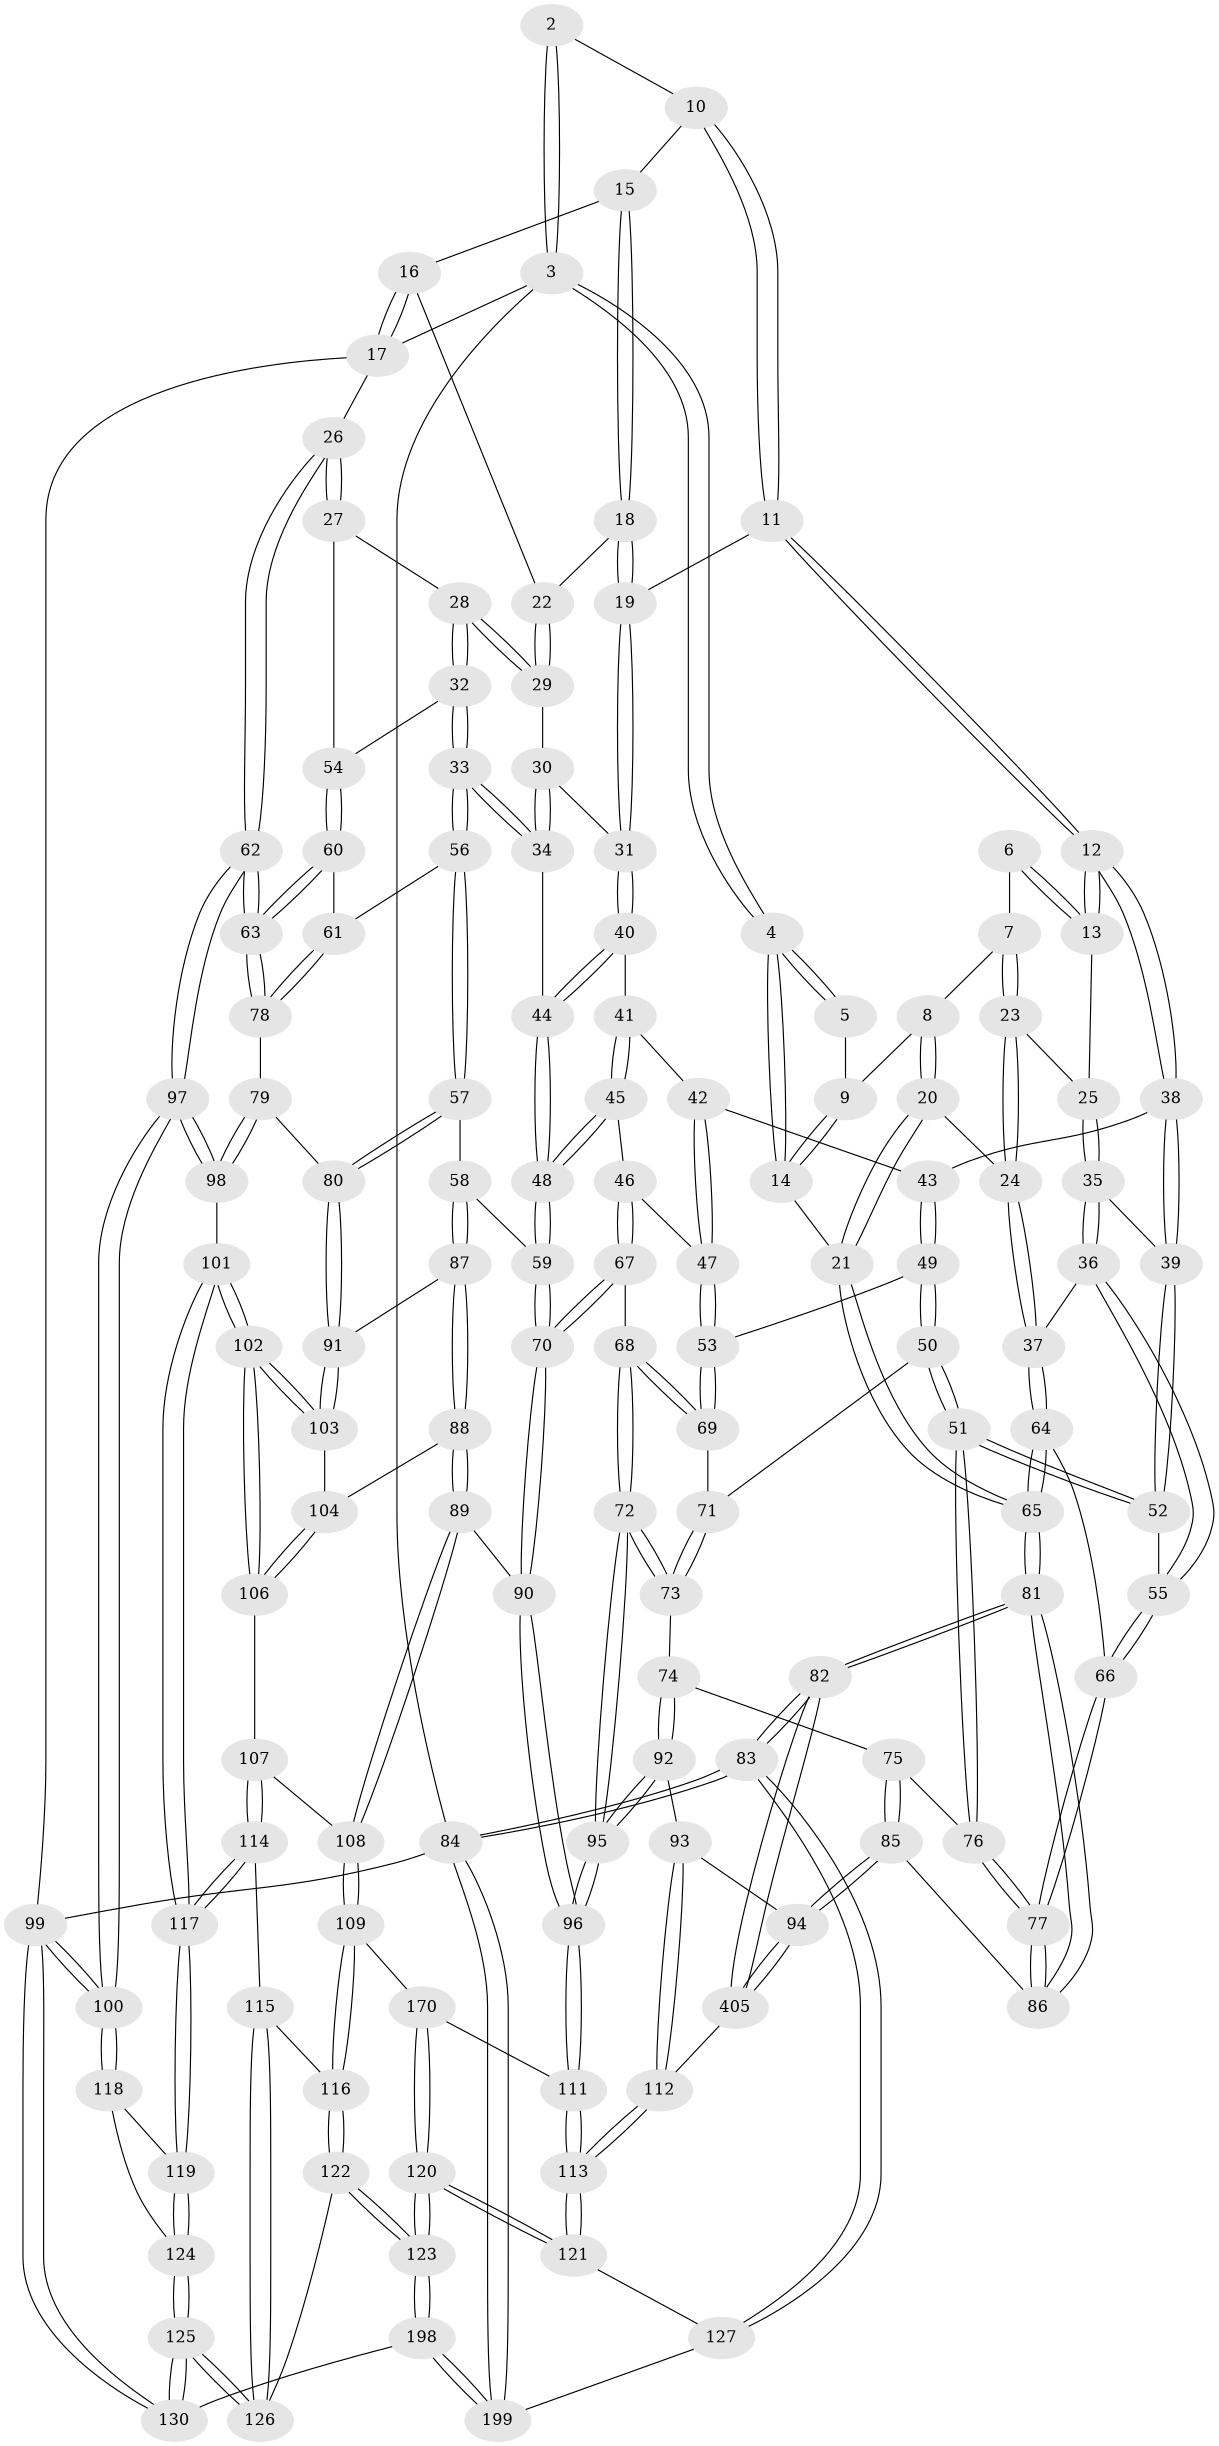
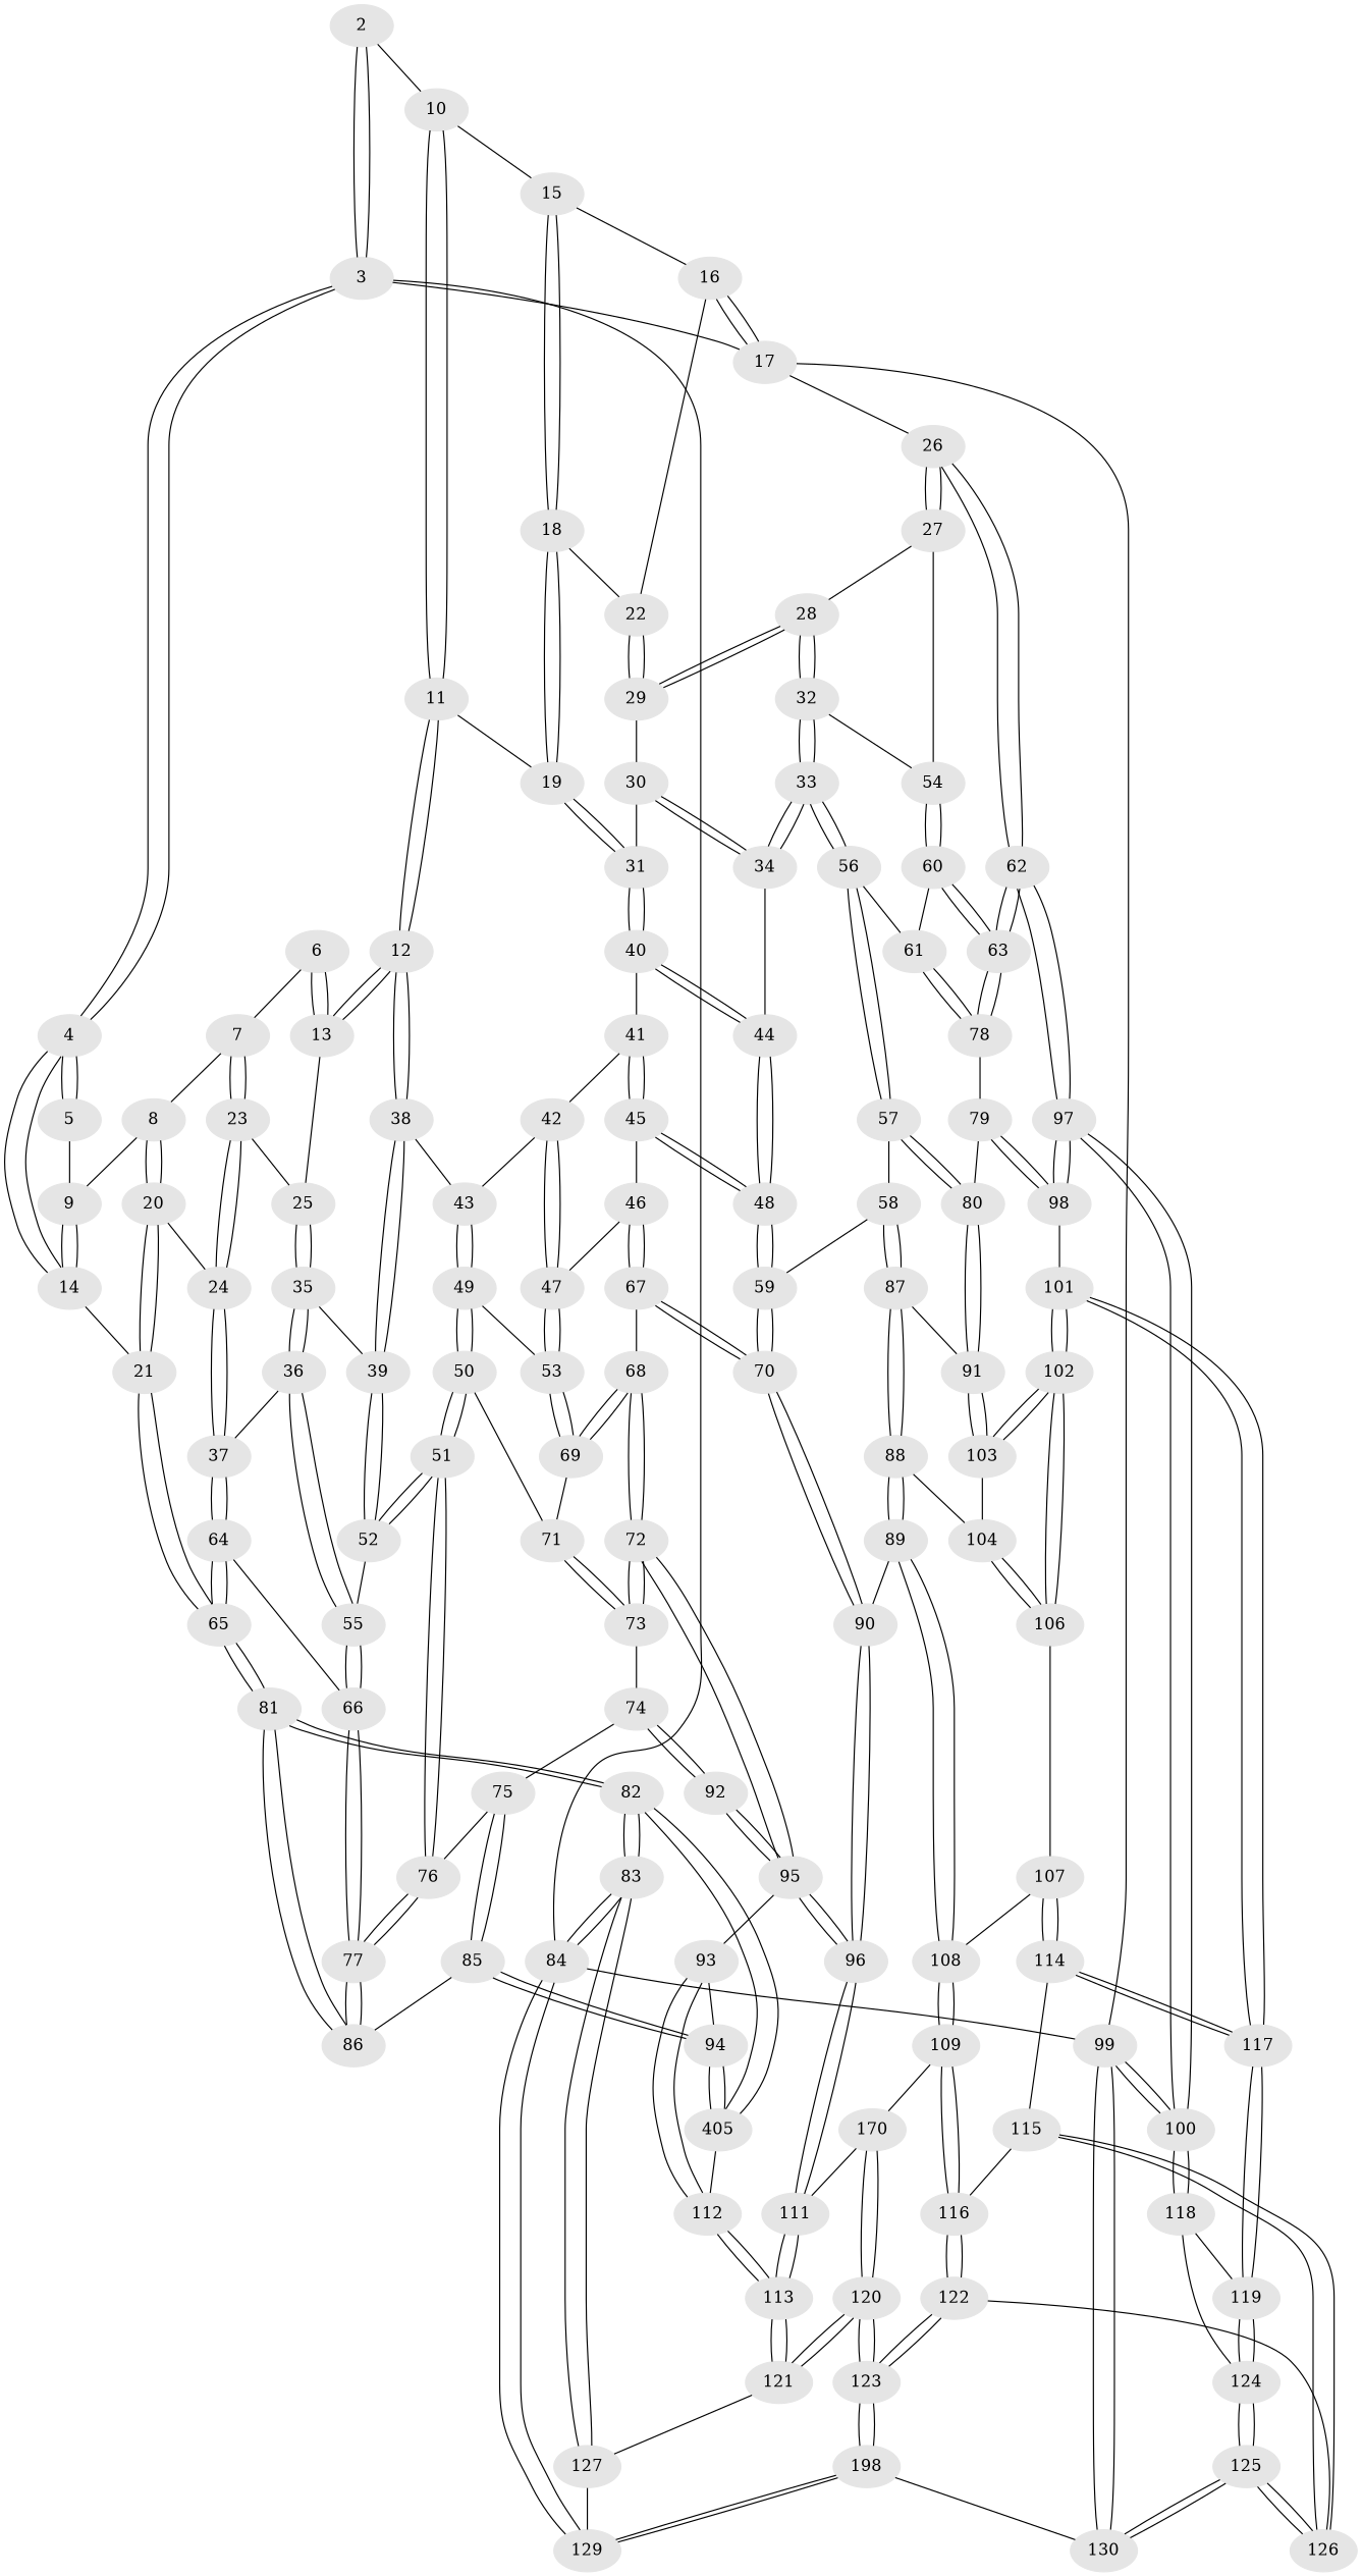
  graph {
    node [color=gray90 style=filled]
    2
    3
    10
    6
    7
    13
    4
    17
    84
    11
    15
    5
    14
    26
    99
-   129 [label=199]
+   129
    9
    21
    8
    23
    25
    20
    24
    12
    19
    16
    18
    38
    31
    39
    43
    35
    65
    22
    29
    27
    62
    100
    130
    40
    37
    81
    30
    64
    36
    28
    54
    63
    97
    32
    60
    33
    34
    44
    41
    56
    57
    61
    48
    55
    52
    66
    49
    42
    45
    47
    46
    53
    50
    59
    67
    70
    68
    69
    51
    71
    76
    73
    77
    58
    80
    78
    87
    91
    88
    90
    79
    98
    86
    82
    72
    95
    96
    74
    75
    92
    85
    93
    94
    101
    103
    83
    n103 [label=405]
    127
    112
    89
    104
    108
    106
    109
    111
    113
    118
    102
    117
    119
    124
    107
    114
    115
    n121 [label=170]
    116
    120
    122
    121
    123
    126
    125
    n129 [label=198]
    2 -- 3
    2 -- 3
    2 -- 10
    3 -- 4
    3 -- 4
    3 -- 17
    3 -- 84
    10 -- 11
    10 -- 11
    10 -- 15
    6 -- 7
    6 -- 13
    6 -- 13
    7 -- 8
    7 -- 23
    7 -- 23
    13 -- 25
    4 -- 5
    4 -- 5
    4 -- 14
    4 -- 14
    17 -- 26
    17 -- 99
    84 -- 99
    84 -- 129
    84 -- 129
    11 -- 12
    11 -- 12
    11 -- 19
    15 -- 16
    15 -- 18
    15 -- 18
    5 -- 9
    14 -- 21
    26 -- 27
    26 -- 27
    26 -- 62
    26 -- 62
    99 -- 100
    99 -- 100
    99 -- 130
    99 -- 130
    9 -- 14
    9 -- 14
    21 -- 65
    21 -- 65
    8 -- 9
    8 -- 20
    8 -- 20
    23 -- 25
    23 -- 24
    23 -- 24
    25 -- 35
    25 -- 35
    20 -- 21
    20 -- 21
    20 -- 24
    24 -- 37
    24 -- 37
    12 -- 13
    12 -- 13
    12 -- 38
    12 -- 38
    19 -- 31
    19 -- 31
    16 -- 17
    16 -- 17
    16 -- 22
    18 -- 19
    18 -- 19
    18 -- 22
    38 -- 39
    38 -- 39
    38 -- 43
    31 -- 40
    31 -- 40
    39 -- 52
    39 -- 52
    43 -- 49
    43 -- 49
    35 -- 39
    35 -- 36
    35 -- 36
    65 -- 81
    65 -- 81
    22 -- 29
    22 -- 29
    29 -- 30
    27 -- 28
    27 -- 54
    62 -- 63
    62 -- 63
    62 -- 97
    62 -- 97
    100 -- 118
    100 -- 118
    40 -- 44
    40 -- 44
    40 -- 41
    37 -- 64
    37 -- 64
    81 -- 86
    81 -- 86
    81 -- 82
    81 -- 82
    30 -- 31
    30 -- 34
    30 -- 34
    64 -- 65
    64 -- 65
    64 -- 66
    36 -- 37
    36 -- 55
    36 -- 55
    28 -- 29
    28 -- 29
    28 -- 32
    28 -- 32
    54 -- 60
    54 -- 60
    63 -- 78
    63 -- 78
    97 -- 100
    97 -- 100
    97 -- 98
    97 -- 98
    32 -- 54
    32 -- 33
    32 -- 33
    60 -- 63
    60 -- 63
    60 -- 61
    33 -- 34
    33 -- 34
    33 -- 56
    33 -- 56
    34 -- 44
    44 -- 48
    44 -- 48
    41 -- 42
    41 -- 45
    41 -- 45
    56 -- 57
    56 -- 57
    56 -- 61
    57 -- 58
    57 -- 80
    57 -- 80
    61 -- 78
    61 -- 78
    48 -- 59
    48 -- 59
    55 -- 66
    55 -- 66
    52 -- 55
    66 -- 77
    66 -- 77
    49 -- 53
    49 -- 50
    49 -- 50
    42 -- 43
    42 -- 47
    42 -- 47
    45 -- 48
    45 -- 48
    45 -- 46
    47 -- 53
    47 -- 53
    46 -- 47
    46 -- 67
    46 -- 67
    53 -- 69
    53 -- 69
    50 -- 51
    50 -- 51
    50 -- 71
    59 -- 70
    59 -- 70
    67 -- 70
    67 -- 70
    67 -- 68
    70 -- 90
    70 -- 90
    68 -- 69
    68 -- 69
    68 -- 72
    68 -- 72
    69 -- 71
    51 -- 52
    51 -- 52
    51 -- 76
    51 -- 76
    71 -- 73
    71 -- 73
    76 -- 77
    76 -- 77
    73 -- 74
    77 -- 86
    77 -- 86
    58 -- 59
    58 -- 87
    58 -- 87
    80 -- 91
    80 -- 91
    78 -- 79
    87 -- 91
    87 -- 88
    87 -- 88
    91 -- 103
    91 -- 103
    88 -- 89
    88 -- 89
    88 -- 104
    90 -- 96
    90 -- 96
    79 -- 80
    79 -- 98
    79 -- 98
    98 -- 101
    82 -- 83
    82 -- 83
    82 -- n103
    82 -- n103
    72 -- 73
    72 -- 73
    72 -- 95
    72 -- 95
    95 -- 96
    95 -- 96
    96 -- 111
    96 -- 111
    74 -- 75
    74 -- 92
    74 -- 92
    75 -- 76
    75 -- 85
    75 -- 85
    92 -- 95
    92 -- 95
-   92 -- 93
+   95 -- 93
    85 -- 86
    85 -- 94
    85 -- 94
    93 -- 94
    93 -- 112
    93 -- 112
    94 -- n103
    94 -- n103
    101 -- 102
    101 -- 102
    101 -- 117
    101 -- 117
    103 -- 104
    83 -- 84
    83 -- 84
    83 -- 127
    83 -- 127
    n103 -- 112
    127 -- 129
    112 -- 113
    112 -- 113
    89 -- 90
    89 -- 108
    89 -- 108
    104 -- 106
    104 -- 106
    108 -- 109
    108 -- 109
    106 -- 107
    109 -- n121
    109 -- 116
    109 -- 116
    111 -- 113
    111 -- 113
    113 -- 121
    113 -- 121
    118 -- 119
    118 -- 124
    102 -- 103
    102 -- 103
    102 -- 106
    102 -- 106
    117 -- 119
    117 -- 119
    119 -- 124
    119 -- 124
    124 -- 125
    124 -- 125
    107 -- 108
    107 -- 114
    107 -- 114
    114 -- 117
    114 -- 117
    114 -- 115
    115 -- 116
    115 -- 126
    115 -- 126
    n121 -- 111
    n121 -- 120
    n121 -- 120
    116 -- 122
    116 -- 122
    120 -- 121
    120 -- 121
    120 -- 123
    120 -- 123
    122 -- 123
    122 -- 123
    122 -- 126
    121 -- 127
    123 -- n129
    123 -- n129
    125 -- 130
    125 -- 130
    125 -- 126
    125 -- 126
    n129 -- 129
    n129 -- 129
    n129 -- 130
  }
